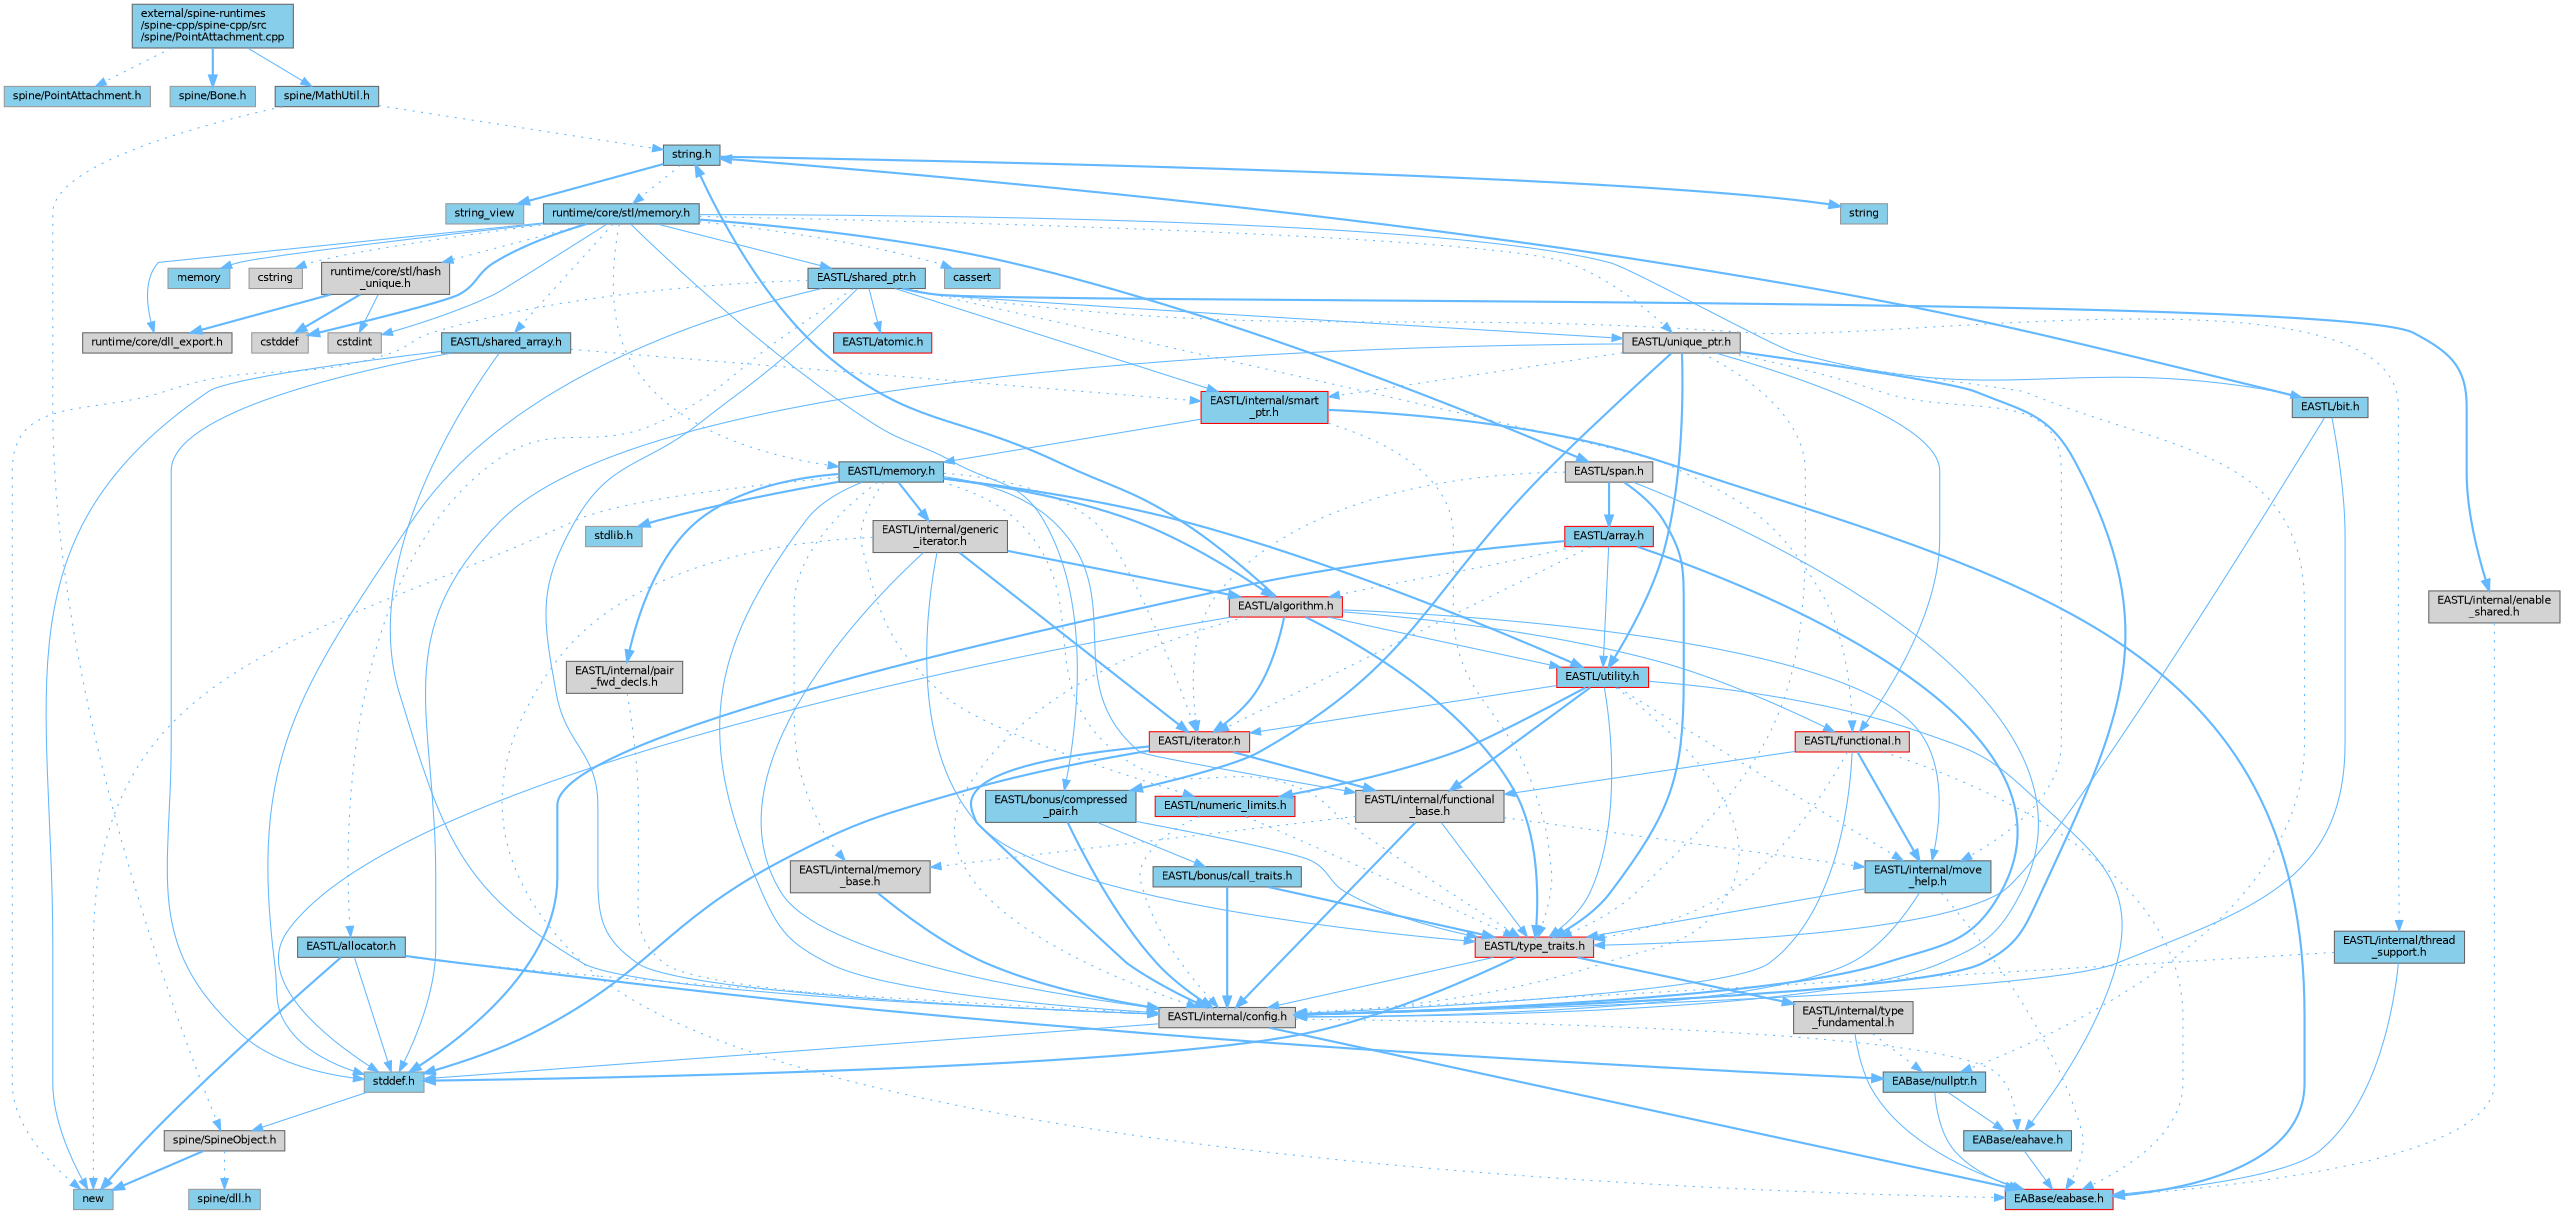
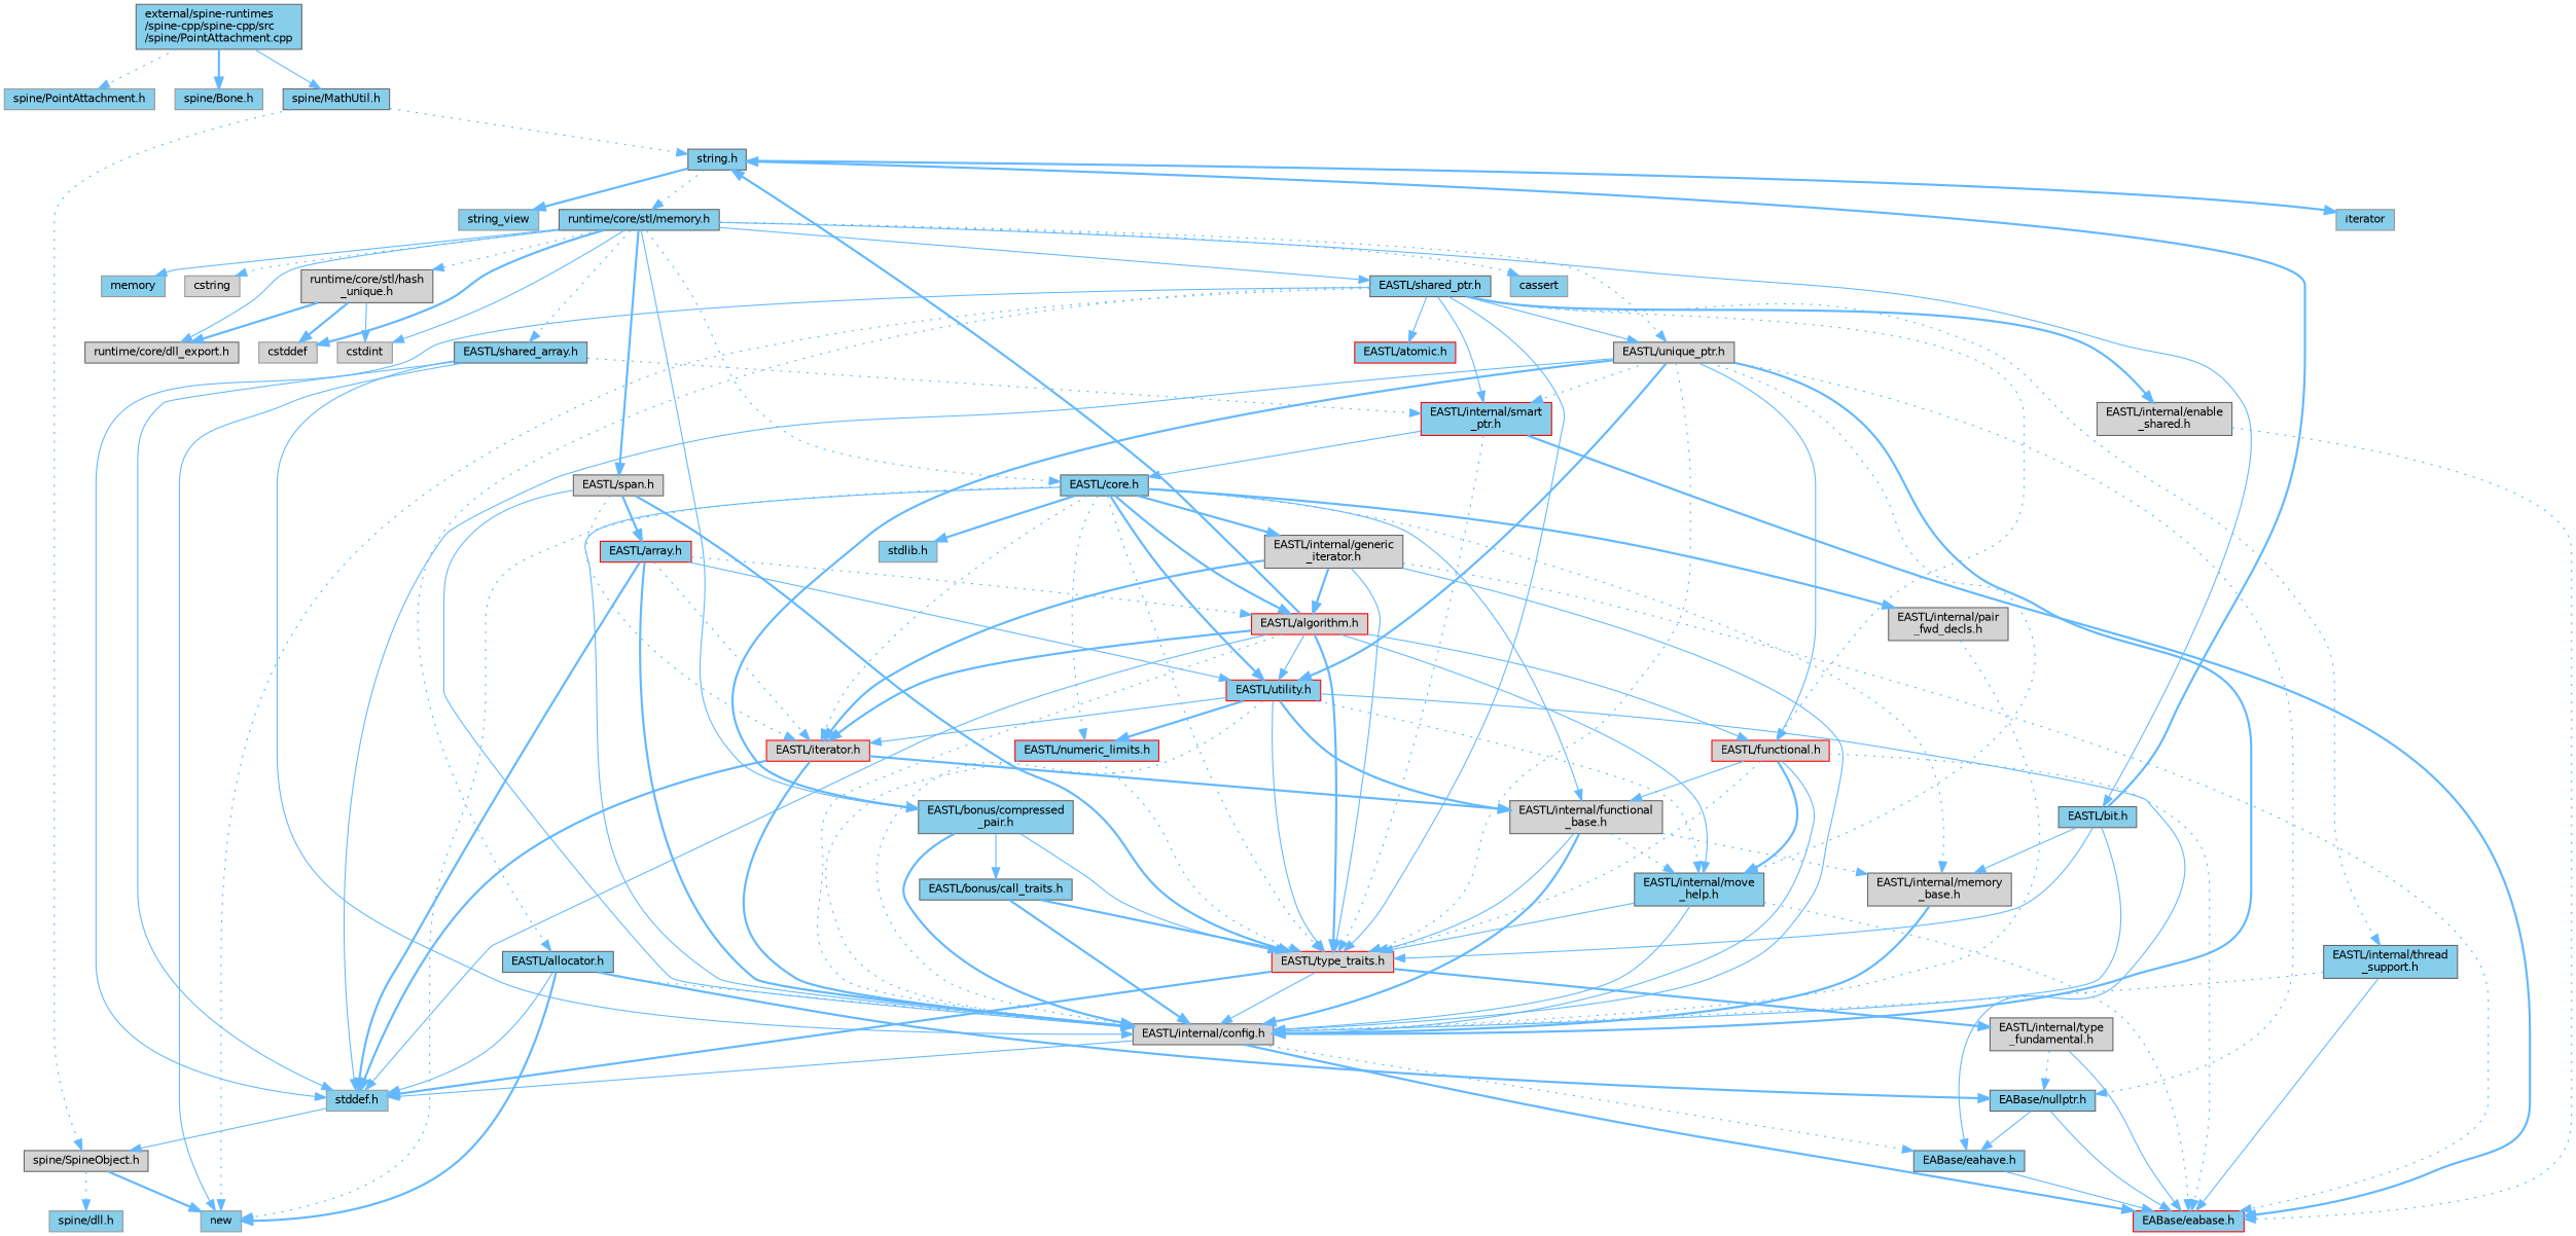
  digraph {
    node [color=grey40 fillcolor=skyblue fontname=Helvetica fontsize=10 shape=box style=filled]
    edge [color=steelblue1 fontname=Helvetica fontsize=10 labelfontname=Helvetica labelfontsize=10 style=solid]
    n1 [color=gray40 fontcolor=black height=0.2 label="external/spine-runtimes\l/spine-cpp/spine-cpp/src\l/spine/PointAttachment.cpp" width=0.4]
    n2 [color=grey60 height=0.2 label="spine/PointAttachment.h" width=0.4]
    n3 [color=grey60 height=0.2 label="spine/Bone.h" width=0.4]
    n4 [height=0.2 label="spine/MathUtil.h" width=0.4]
    n5 [fillcolor=lightgrey height=0.2 label="spine/SpineObject.h" width=0.4]
    n6 [height=0.2 label="string.h" width=0.4]
    n7 [color=grey60 height=0.2 label=new width=0.4]
    n8 [color=grey60 height=0.2 label="spine/dll.h" width=0.4]
-   n9 [color=grey60 height=0.2 label=string width=0.4]
+   n9 [color=grey60 height=0.2 label=iterator width=0.4]
    n10 [color=grey60 height=0.2 label=string_view width=0.4]
    n11 [height=0.2 label="runtime/core/stl/memory.h" width=0.4]
    n12 [color=grey60 height=0.2 label="stddef.h" width=0.4]
    n13 [color=grey60 fillcolor=lightgrey height=0.2 label=cstddef width=0.4]
    n14 [color=grey60 fillcolor=lightgrey height=0.2 label=cstdint width=0.4]
    n15 [color=grey60 height=0.2 label=cassert width=0.4]
    n16 [color=grey60 height=0.2 label=memory width=0.4]
    n17 [color=grey60 fillcolor=lightgrey height=0.2 label=cstring width=0.4]
    n18 [height=0.2 label="EASTL/bit.h" width=0.4]
-   n19 [height=0.2 label="EASTL/memory.h" width=0.4]
+   n19 [height=0.2 label="EASTL/core.h" width=0.4]
    n20 [height=0.2 label="EASTL/shared_array.h" width=0.4]
    n21 [fillcolor=lightgrey height=0.2 label="EASTL/unique_ptr.h" width=0.4]
    n22 [height=0.2 label="EASTL/bonus/compressed\l_pair.h" width=0.4]
    n23 [height=0.2 label="EASTL/shared_ptr.h" width=0.4]
    n24 [fillcolor=lightgrey height=0.2 label="EASTL/span.h" width=0.4]
    n25 [fillcolor=lightgrey height=0.2 label="runtime/core/dll_export.h" width=0.4]
    n26 [fillcolor=lightgrey height=0.2 label="runtime/core/stl/hash\l_unique.h" width=0.4]
    n27 [fillcolor=lightgrey height=0.2 label="EASTL/internal/config.h" width=0.4]
    n28 [fillcolor=lightgrey height=0.2 label="EASTL/internal/memory\l_base.h" width=0.4]
    n29 [color=red fillcolor=lightgrey height=0.2 label="EASTL/type_traits.h" width=0.4]
    n30 [fillcolor=lightgrey height=0.2 label="EASTL/internal/generic\l_iterator.h" width=0.4]
    n31 [color=red fillcolor=lightgrey height=0.2 label="EASTL/iterator.h" width=0.4]
    n32 [fillcolor=lightgrey height=0.2 label="EASTL/internal/pair\l_fwd_decls.h" width=0.4]
    n33 [fillcolor=lightgrey height=0.2 label="EASTL/internal/functional\l_base.h" width=0.4]
    n34 [color=red fillcolor=lightgrey height=0.2 label="EASTL/algorithm.h" width=0.4]
    n35 [color=red height=0.2 label="EASTL/utility.h" width=0.4]
    n36 [color=red height=0.2 label="EASTL/numeric_limits.h" width=0.4]
    n37 [color=grey60 height=0.2 label="stdlib.h" width=0.4]
    n38 [color=red height=0.2 label="EASTL/internal/smart\l_ptr.h" width=0.4]
    n39 [height=0.2 label="EABase/nullptr.h" width=0.4]
    n40 [height=0.2 label="EASTL/internal/move\l_help.h" width=0.4]
    n41 [color=red fillcolor=lightgrey height=0.2 label="EASTL/functional.h" width=0.4]
    n42 [height=0.2 label="EASTL/bonus/call_traits.h" width=0.4]
    n43 [height=0.2 label="EASTL/allocator.h" width=0.4]
    n44 [height=0.2 label="EASTL/internal/thread\l_support.h" width=0.4]
    n45 [color=red height=0.2 label="EASTL/atomic.h" width=0.4]
    n46 [fillcolor=lightgrey height=0.2 label="EASTL/internal/enable\l_shared.h" width=0.4]
    n47 [color=red height=0.2 label="EASTL/array.h" width=0.4]
    n48 [color=red height=0.2 label="EABase/eabase.h" width=0.4]
    n49 [height=0.2 label="EABase/eahave.h" width=0.4]
    n50 [fillcolor=lightgrey height=0.2 label="EASTL/internal/type\l_fundamental.h" width=0.4]
    n1 -> n2 [style=dotted]
    n1 -> n3 [style=bold]
    n1 -> n4
    n4 -> n5 [style=dotted]
    n4 -> n6 [style=dotted]
    n5 -> n7 [style=bold]
    n5 -> n8 [style=dotted]
    n6 -> n9 [style=bold]
    n6 -> n10 [style=bold]
    n6 -> n11 [style=dotted]
    n11 -> n13 [style=bold]
    n11 -> n14
    n11 -> n15 [style=dotted]
    n11 -> n16
    n11 -> n17 [style=dotted]
    n11 -> n18
    n11 -> n19 [style=dotted]
    n11 -> n20 [style=dotted]
    n11 -> n21 [style=dotted]
    n11 -> n22
    n11 -> n23
    n11 -> n24 [style=bold]
    n11 -> n25
    n11 -> n26 [style=dotted]
    n12 -> n5
    n18 -> n6 [style=bold]
    n18 -> n27
+   n18 -> n28
    n18 -> n29
    n19 -> n7 [style=dotted]
    n19 -> n27
    n19 -> n28 [style=dotted]
    n19 -> n29 [style=dotted]
    n19 -> n30 [style=bold]
    n19 -> n31 [style=dotted]
    n19 -> n32 [style=bold]
    n19 -> n33
    n19 -> n34 [style=bold]
    n19 -> n35 [style=bold]
    n19 -> n36 [style=dotted]
    n19 -> n37 [style=bold]
    n20 -> n7
    n20 -> n12
    n20 -> n27
    n20 -> n38 [style=dotted]
    n21 -> n12
    n21 -> n22 [style=bold]
    n21 -> n27 [style=bold]
    n21 -> n29 [style=dotted]
    n21 -> n35 [style=bold]
    n21 -> n38 [style=dotted]
    n21 -> n39 [style=dotted]
    n21 -> n40 [style=dotted]
    n21 -> n41
    n22 -> n27 [style=bold]
    n22 -> n29
    n22 -> n42
    n23 -> n7 [style=dotted]
    n23 -> n12
    n23 -> n21
-   n23 -> n27
+   n23 -> n29
    n23 -> n38
    n23 -> n41 [style=dotted]
    n23 -> n43 [style=dotted]
    n23 -> n44 [style=dotted]
    n23 -> n45
    n23 -> n46 [style=bold]
    n24 -> n27
    n24 -> n29 [style=bold]
    n24 -> n31 [style=dotted]
    n24 -> n47 [style=bold]
    n26 -> n13 [style=bold]
    n26 -> n14
    n26 -> n25 [style=bold]
    n27 -> n12
    n27 -> n48 [style=bold]
    n27 -> n49 [style=dotted]
    n28 -> n27 [style=bold]
    n29 -> n12 [style=bold]
    n29 -> n27
    n29 -> n50 [style=bold]
    n30 -> n27
    n30 -> n29
    n30 -> n31 [style=bold]
    n30 -> n34 [style=bold]
    n30 -> n48 [style=dotted]
    n31 -> n12 [style=bold]
    n31 -> n27 [style=bold]
    n31 -> n33 [style=bold]
    n32 -> n27 [style=dotted]
    n33 -> n27 [style=bold]
    n33 -> n28 [style=dotted]
    n33 -> n29
    n33 -> n40 [style=dotted]
    n34 -> n6 [style=bold]
    n34 -> n12
    n34 -> n27 [style=dotted]
    n34 -> n29 [style=bold]
    n34 -> n31 [style=bold]
    n34 -> n35
    n34 -> n40
    n34 -> n41
    n35 -> n27 [style=dotted]
    n35 -> n29
    n35 -> n31
    n35 -> n33 [style=bold]
    n35 -> n36 [style=bold]
    n35 -> n40 [style=dotted]
    n35 -> n49
    n36 -> n27 [style=dotted]
    n36 -> n29 [style=dotted]
    n38 -> n19
    n38 -> n29 [style=dotted]
    n38 -> n48 [style=bold]
    n39 -> n48
    n39 -> n49
    n40 -> n27
    n40 -> n29
    n40 -> n48 [style=dotted]
    n41 -> n27
    n41 -> n29 [style=dotted]
    n41 -> n33
    n41 -> n40 [style=bold]
    n41 -> n48 [style=dotted]
    n42 -> n27 [style=bold]
    n42 -> n29 [style=bold]
    n43 -> n7 [style=bold]
    n43 -> n12
    n43 -> n27 [style=dotted]
    n43 -> n39 [style=bold]
    n44 -> n27 [style=dotted]
    n44 -> n48
    n46 -> n48 [style=dotted]
    n47 -> n12 [style=bold]
    n47 -> n27 [style=bold]
    n47 -> n31 [style=dotted]
    n47 -> n34 [style=dotted]
    n47 -> n35
    n49 -> n48
    n50 -> n39 [style=dotted]
    n50 -> n48
  }
